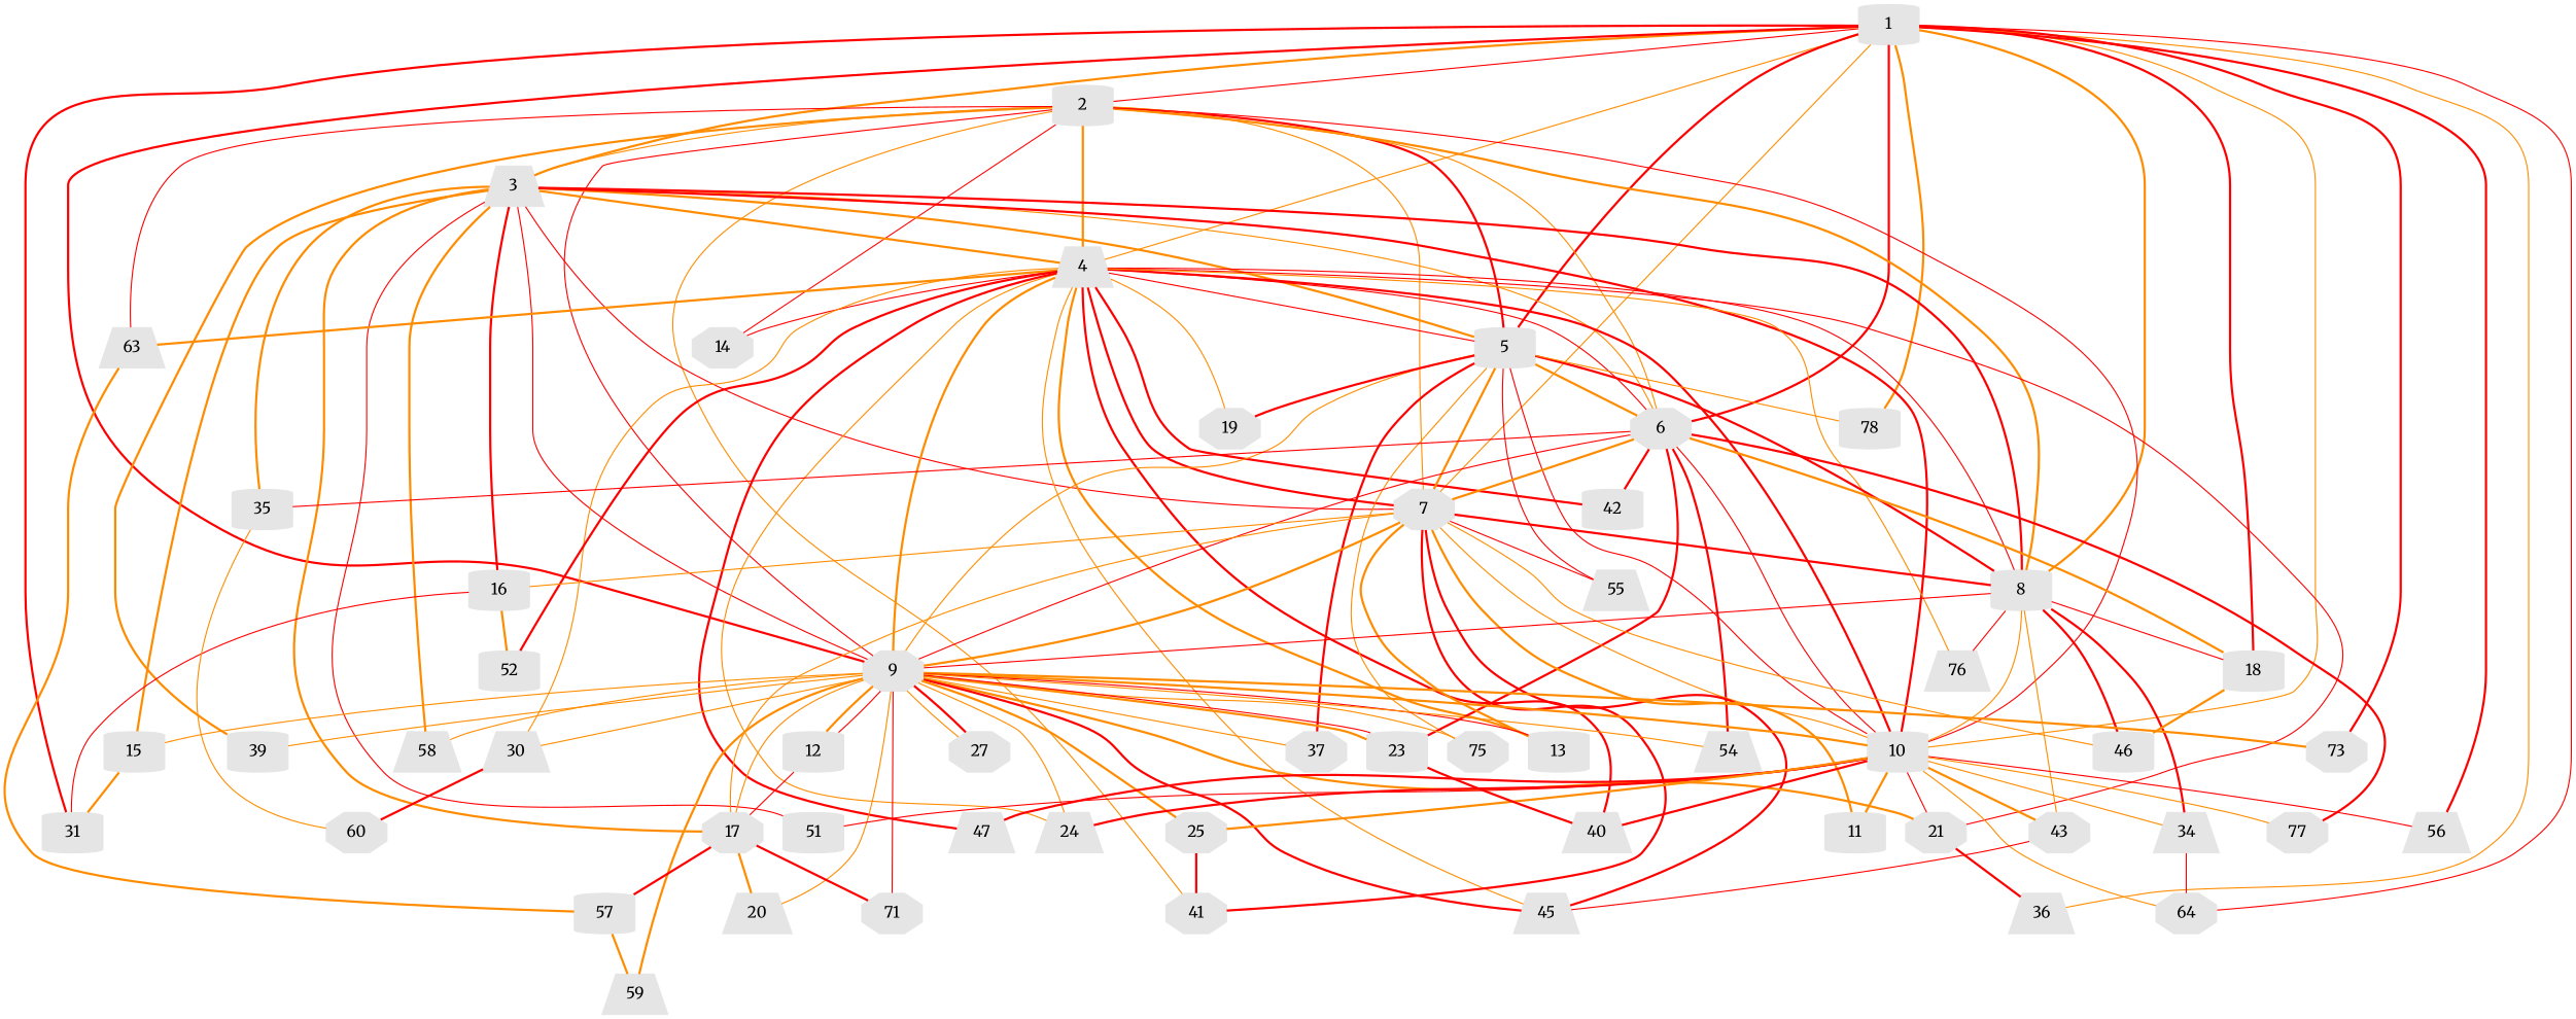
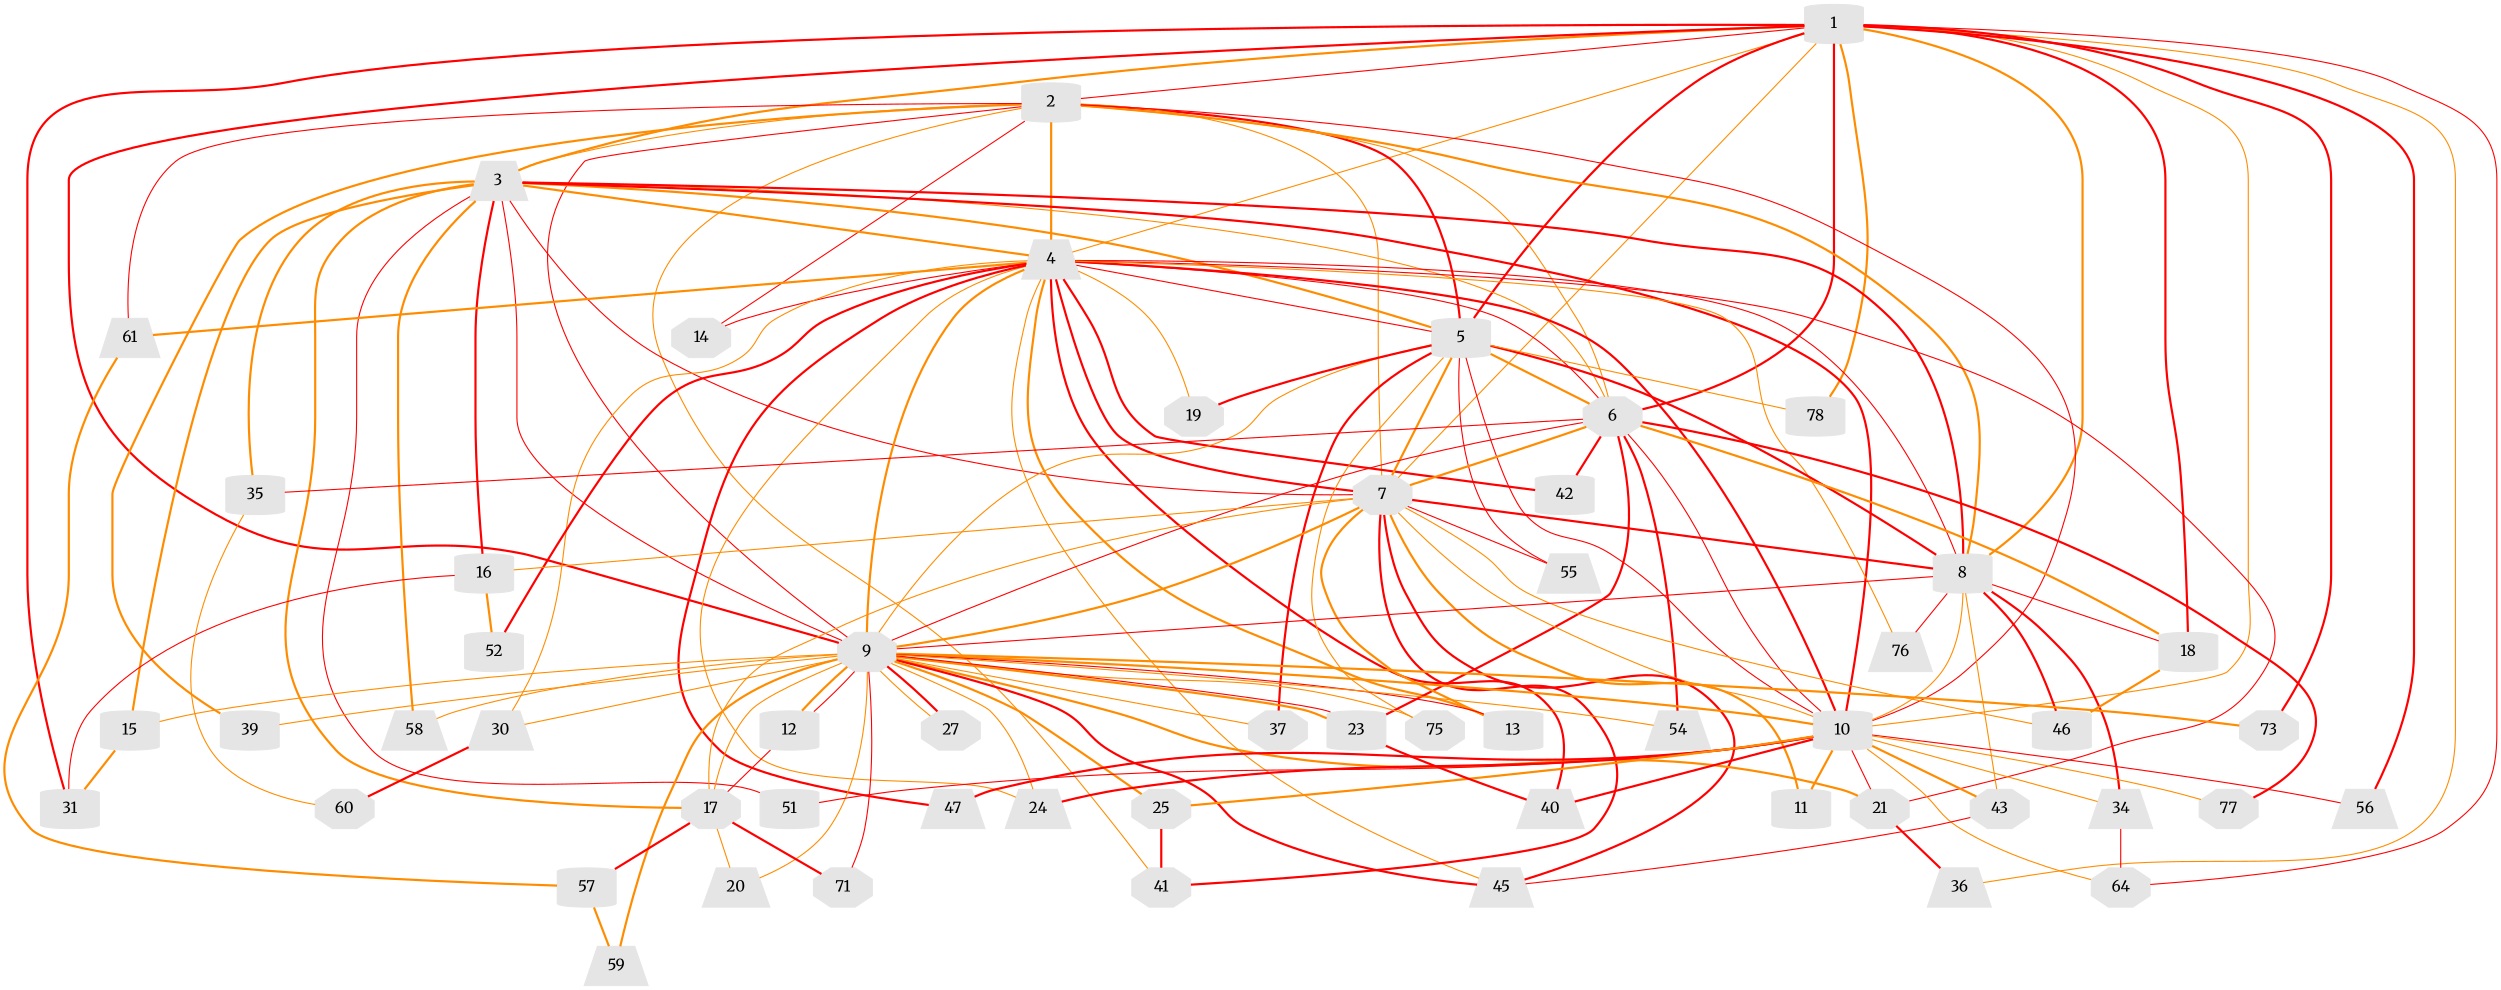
  graph {
    fontname=Merriweather
    node [color=gray90 fontname=Merriweather shape=cylinder style=filled]
    edge [color=darkorange fontname=Merriweather style=bold]
    1 [super="+33"]
    2 [super="+67"]
    3 [shape=trapezium super="+26"]
    4 [shape=trapezium super="+68"]
    5
    6 [shape=octagon super="+29"]
    7 [shape=octagon super="+70"]
    8 [super="+22"]
    9 [shape=octagon super="+53"]
    10 [super="+28"]
    18 [super="+72"]
    31 [super="+44"]
    36 [shape=trapezium]
    56 [shape=trapezium]
    64 [shape=octagon]
    73 [shape=octagon]
    78
    14 [shape=octagon]
    39
    41 [shape=octagon super="+65"]
-   61 [shape=trapezium super="+69" label=63]
+   61 [shape=trapezium super="+69"]
    15
    16
    17 [shape=octagon super="+62"]
    35
    51
    58 [shape=trapezium]
    13 [super="+50"]
    19 [shape=octagon]
    21 [shape=octagon super="+49"]
    24 [shape=trapezium super="+32"]
    30 [shape=trapezium]
    40 [shape=trapezium super="+66"]
    42
    45 [shape=trapezium super="+48"]
    47 [shape=trapezium]
    52
    76 [shape=trapezium]
    37 [shape=octagon]
    55 [shape=trapezium]
    75 [shape=octagon]
    23 [super="+38"]
    54 [shape=trapezium]
    77 [shape=octagon]
    11
    46
    34 [shape=trapezium super="+74"]
    43 [shape=octagon]
    12
    20 [shape=trapezium]
    25 [shape=octagon]
    27 [shape=octagon]
    59 [shape=trapezium]
    71 [shape=octagon]
    57
    60 [shape=octagon]
    1 -- 2 [color=red style=solid]
    1 -- 3
    1 -- 4 [style=solid weight=2]
    1 -- 5 [color=red]
    1 -- 6 [color=red]
    1 -- 7 [style=solid]
    1 -- 8
    1 -- 9 [color=red]
    1 -- 10 [style=solid]
    1 -- 18 [color=red]
    1 -- 31 [color=red]
    1 -- 36 [style=solid]
    1 -- 56 [color=red]
    1 -- 64 [color=red style=solid]
    1 -- 73 [color=red]
    1 -- 78
    2 -- 3 [style=solid]
    2 -- 4 [weight=2]
    2 -- 5 [color=red]
    2 -- 6 [style=solid]
    2 -- 7 [style=solid]
    2 -- 8
    2 -- 9 [color=red style=solid]
    2 -- 10 [color=red style=solid]
    2 -- 14 [color=red style=solid]
    2 -- 39
    2 -- 41 [style=solid]
    2 -- 61 [color=red style=solid]
    3 -- 4
    3 -- 5
    3 -- 6 [style=solid]
    3 -- 7 [color=red style=solid]
    3 -- 8 [color=red]
    3 -- 9 [color=red style=solid]
    3 -- 10 [color=red weight=2]
    3 -- 15
    3 -- 16 [color=red]
    3 -- 17
    3 -- 35
    3 -- 51 [color=red style=solid]
    3 -- 58
    4 -- 5 [color=red style=solid]
    4 -- 6 [color=red style=solid]
    4 -- 7 [color=red]
    4 -- 8 [color=red style=solid]
    4 -- 9
    4 -- 10 [color=red]
    4 -- 14 [color=red style=solid]
    4 -- 61 [weight=2]
    4 -- 13
    4 -- 19 [style=solid]
    4 -- 21 [color=red style=solid]
    4 -- 24 [style=solid]
    4 -- 30 [style=solid]
    4 -- 40 [color=red]
    4 -- 42 [color=red]
    4 -- 45 [style=solid]
    4 -- 47 [color=red]
    4 -- 52 [color=red]
    4 -- 76 [style=solid]
    5 -- 6 [weight=2]
    5 -- 7
    5 -- 8 [color=red]
    5 -- 9 [style=solid]
    5 -- 10 [color=red style=solid]
    5 -- 78 [style=solid]
    5 -- 19 [color=red]
    5 -- 37 [color=red]
    5 -- 55 [color=red style=solid]
    5 -- 75 [style=solid]
    6 -- 7
    6 -- 9 [color=red style=solid]
    6 -- 10 [color=red style=solid]
    6 -- 18
    6 -- 35 [color=red style=solid]
    6 -- 42 [color=red]
    6 -- 23 [color=red]
    6 -- 54 [color=red]
    6 -- 77 [color=red]
    7 -- 8 [color=red]
    7 -- 9
    7 -- 10 [style=solid]
    7 -- 41 [color=red]
    7 -- 16 [style=solid]
    7 -- 17 [style=solid]
    7 -- 13
    7 -- 45 [color=red]
    7 -- 55 [color=red style=solid]
    7 -- 11
    7 -- 46 [style=solid]
    8 -- 9 [color=red style=solid]
    8 -- 10 [style=solid weight=2]
    8 -- 18 [color=red style=solid]
    8 -- 76 [color=red style=solid]
    8 -- 46 [color=red]
    8 -- 34 [color=red]
    8 -- 43 [style=solid]
    9 -- 10
    9 -- 73
    9 -- 39 [style=solid]
    9 -- 15 [style=solid]
    9 -- 17 [style=solid]
    9 -- 58 [style=solid]
    9 -- 13 [color=red style=solid]
    9 -- 21
    9 -- 24 [style=solid]
    9 -- 30 [style=solid]
    9 -- 45 [color=red]
    9 -- 37 [style=solid]
    9 -- 75 [style=solid]
    9 -- 23
    9 -- 23 [color=red style=solid]
    9 -- 54 [style=solid]
    9 -- 12 [weight=2]
    9 -- 12 [color=red style=solid]
    9 -- 20 [style=solid]
    9 -- 25
    9 -- 27 [style=solid]
    9 -- 27 [color=red]
    9 -- 59
    9 -- 71 [color=red style=solid]
    10 -- 56 [color=red style=solid]
    10 -- 64 [style=solid]
    10 -- 51 [color=red style=solid]
    10 -- 21 [color=red style=solid]
    10 -- 24 [color=red]
    10 -- 40 [color=red]
    10 -- 47 [color=red]
    10 -- 77 [style=solid]
    10 -- 11
    10 -- 34 [style=solid]
    10 -- 43
    10 -- 25
    18 -- 46
    61 -- 57
    15 -- 31
    16 -- 31 [color=red style=solid]
    16 -- 52
-   17 -- 20
+   17 -- 20 [style=solid]
    17 -- 71 [color=red]
    17 -- 57 [color=red]
    35 -- 60 [style=solid]
    21 -- 36 [color=red]
    30 -- 60 [color=red]
    23 -- 40 [color=red]
    34 -- 64 [color=red style=solid]
    43 -- 45 [color=red style=solid]
    12 -- 17 [color=red style=solid]
    25 -- 41 [color=red]
    57 -- 59
  }
